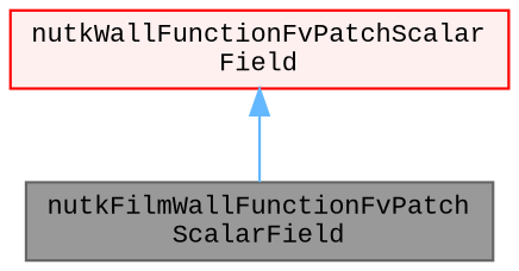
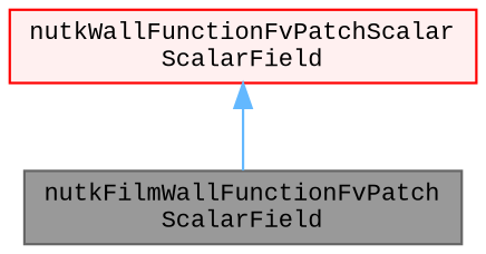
  digraph {
    fontname="Liberation Mono"
    node [fontname="Liberation Mono" fontsize=10 shape=box style=filled]
    n1 [color=gray40 fillcolor=grey60 fontcolor=black height=0.2 label="nutkFilmWallFunctionFvPatch\lScalarField" width=0.4]
-   n2 [color=red fillcolor="#FFF0F0" height=0.2 label="nutkWallFunctionFvPatchScalar\lField" width=0.4]
+   n2 [color=red fillcolor="#FFF0F0" height=0.2 label="nutkWallFunctionFvPatchScalar\lScalarField" width=0.4]
    n2 -> n1 [color=steelblue1 dir=back fontname="Liberation Mono" fontsize=10 labelfontname=Helvetica labelfontsize=10 style=solid]
  }
